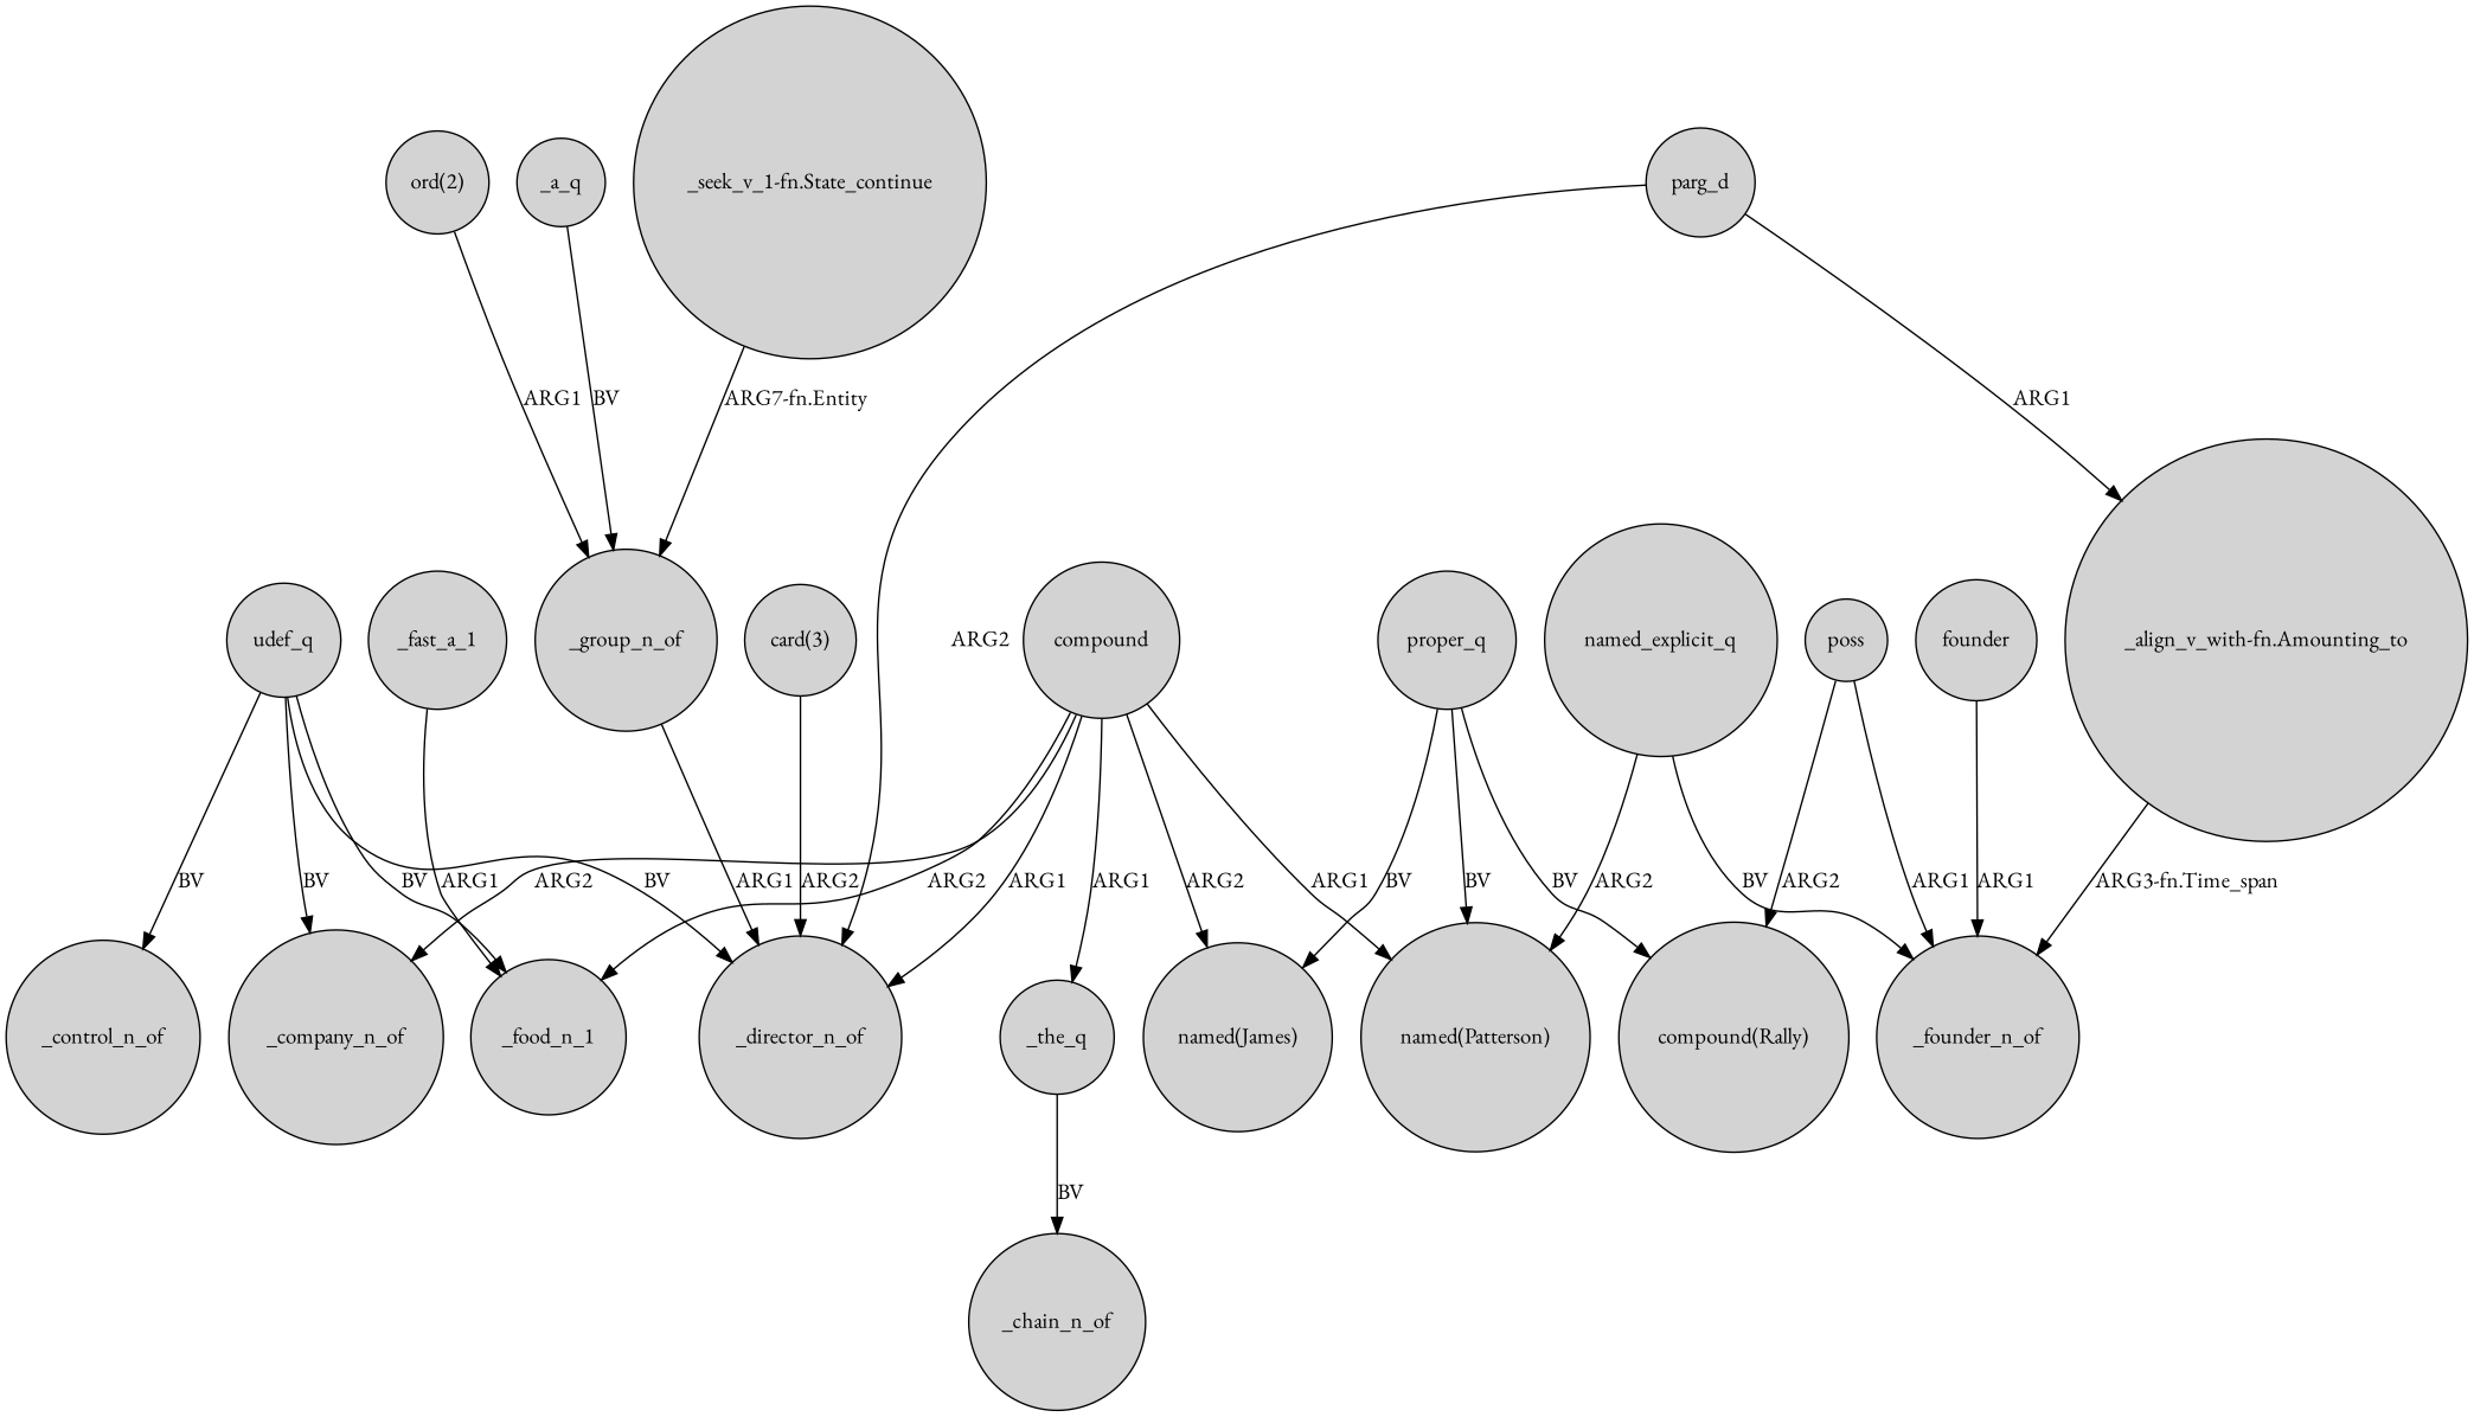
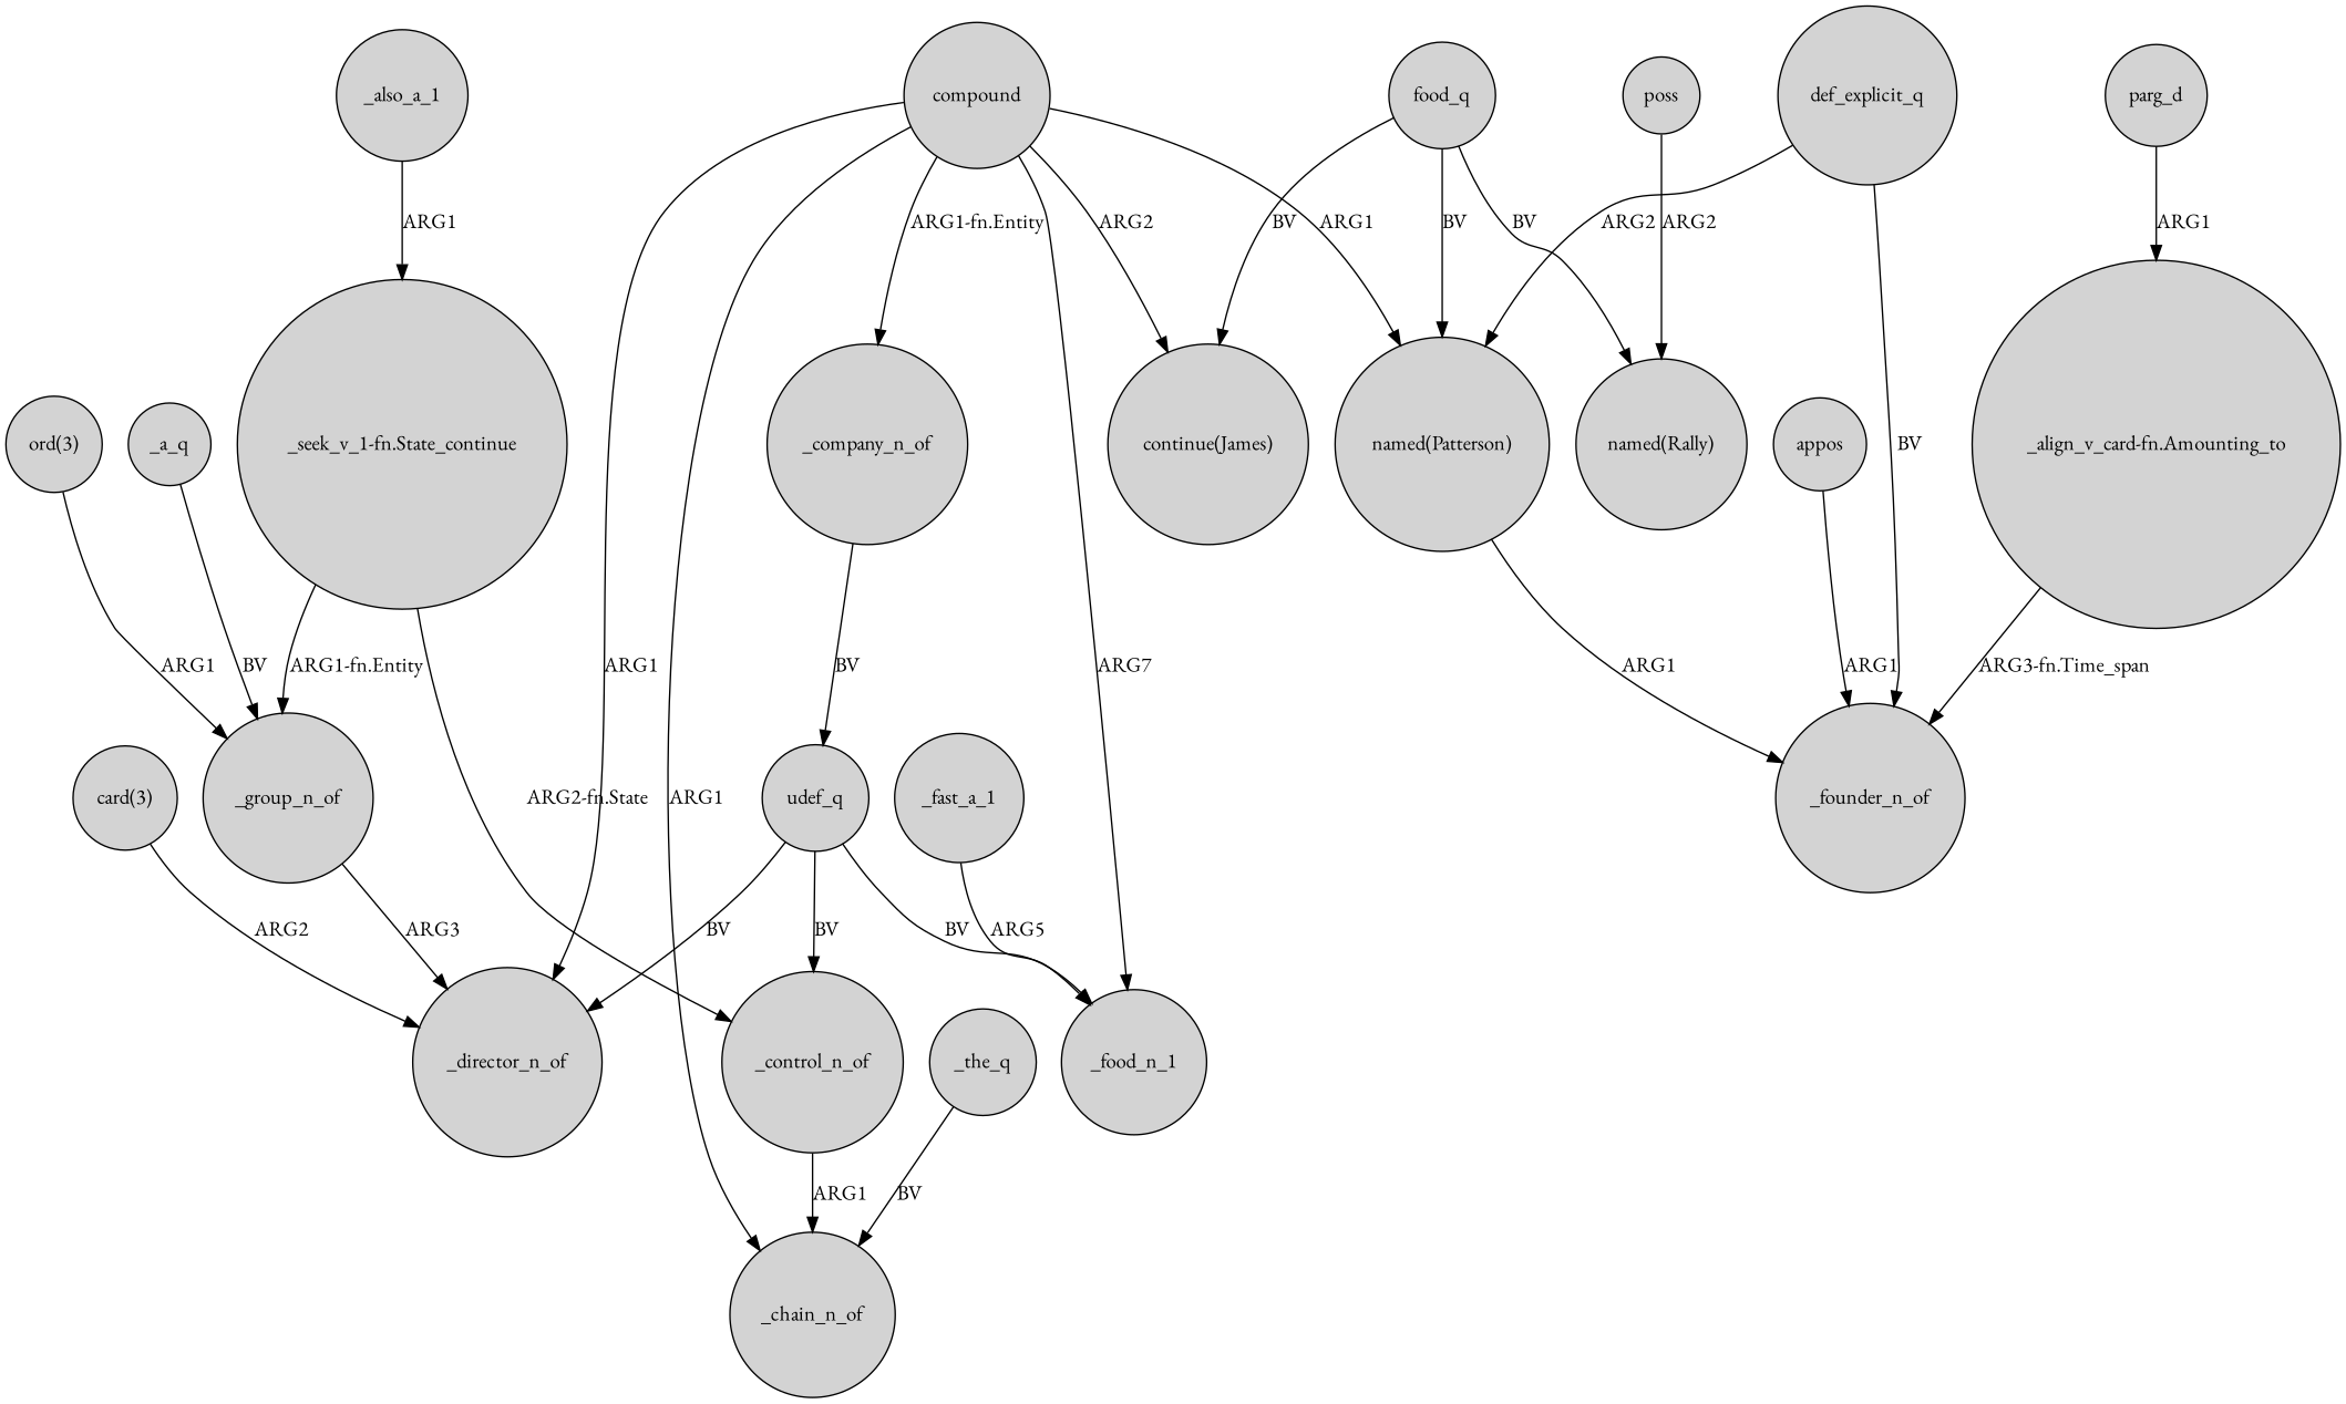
  digraph {
    fontname="EB Garamond"
    node [fontname="EB Garamond" shape=circle style=filled]
    edge [fontname="EB Garamond"]
    udef_q
    _director_n_of
    _control_n_of
    _food_n_1
    _company_n_of
    _chain_n_of
    _group_n_of
-   proper_q
-   "named(James)"
+   proper_q [label=food_q]
+   "named(James)" [label="continue(James)"]
    "named(Patterson)"
-   "named(Rally)" [label="compound(Rally)"]
+   "named(Rally)"
    compound
    _fast_a_1
    poss
    _founder_n_of
-   "ord(2)"
+   "ord(2)" [label="ord(3)"]
    parg_d
-   "_align_v_with-fn.Amounting_to"
+   "_align_v_with-fn.Amounting_to" [label="_align_v_card-fn.Amounting_to"]
    _a_q
-   appos [label=founder]
-   def_explicit_q [label=named_explicit_q]
+   appos
+   def_explicit_q
    "card(3)"
+   _also_a_1
    "_seek_v_1-fn.State_continue"
    _the_q
    udef_q -> _director_n_of [label=BV]
    udef_q -> _control_n_of [label=BV]
    udef_q -> _food_n_1 [label=BV]
-   udef_q -> _company_n_of [label=BV]
-   _group_n_of -> _director_n_of [label=ARG1]
+   _company_n_of -> udef_q [label=BV]
+   _control_n_of -> _chain_n_of [label=ARG1]
+   _group_n_of -> _director_n_of [label=ARG3]
    proper_q -> "named(James)" [label=BV]
    proper_q -> "named(Patterson)" [label=BV]
    proper_q -> "named(Rally)" [label=BV]
    compound -> _director_n_of [label=ARG1]
-   compound -> _food_n_1 [label=ARG2]
-   compound -> _company_n_of [label=ARG2]
-   compound -> _the_q [label=ARG1]
+   compound -> _food_n_1 [label=ARG7]
+   compound -> _company_n_of [label="ARG1-fn.Entity"]
+   compound -> _chain_n_of [label=ARG1]
    compound -> "named(James)" [label=ARG2]
    compound -> "named(Patterson)" [label=ARG1]
-   _fast_a_1 -> _food_n_1 [label=ARG1]
+   _fast_a_1 -> _food_n_1 [label=ARG5]
    poss -> "named(Rally)" [label=ARG2]
-   poss -> _founder_n_of [label=ARG1]
+   "named(Patterson)" -> _founder_n_of [label=ARG1]
    "ord(2)" -> _group_n_of [label=ARG1]
-   parg_d -> _director_n_of [label=ARG2]
    parg_d -> "_align_v_with-fn.Amounting_to" [label=ARG1]
    "_align_v_with-fn.Amounting_to" -> _founder_n_of [label="ARG3-fn.Time_span"]
    _a_q -> _group_n_of [label=BV]
    appos -> _founder_n_of [label=ARG1]
    def_explicit_q -> "named(Patterson)" [label=ARG2]
    def_explicit_q -> _founder_n_of [label=BV]
    "card(3)" -> _director_n_of [label=ARG2]
-   "_seek_v_1-fn.State_continue" -> _group_n_of [label="ARG7-fn.Entity"]
+   _also_a_1 -> "_seek_v_1-fn.State_continue" [label=ARG1]
+   "_seek_v_1-fn.State_continue" -> _control_n_of [label="ARG2-fn.State"]
+   "_seek_v_1-fn.State_continue" -> _group_n_of [label="ARG1-fn.Entity"]
    _the_q -> _chain_n_of [label=BV]
  }
